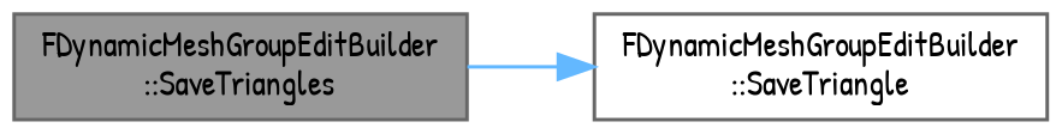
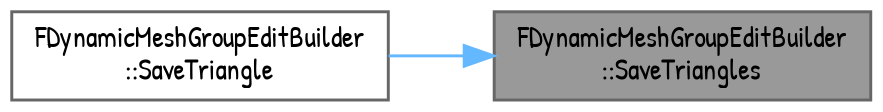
  digraph {
    rankdir=LR
    fontname="Patrick Hand"
    node [fontname="Patrick Hand" fontsize=10 shape=box style=filled]
    n1 [color=gray40 fillcolor=grey60 fontcolor=black height=0.2 label="FDynamicMeshGroupEditBuilder\l::SaveTriangles" width=0.4]
    n2 [color=grey40 fillcolor=white height=0.2 label="FDynamicMeshGroupEditBuilder\l::SaveTriangle" width=0.4]
-   n1 -> n2 [color=steelblue1 fontname="Patrick Hand" fontsize=10 labelfontname=Helvetica labelfontsize=10 style=solid]
+   n2 -> n1 [color=steelblue1 fontname="Patrick Hand" fontsize=10 labelfontname=Helvetica labelfontsize=10 style=solid]
  }
